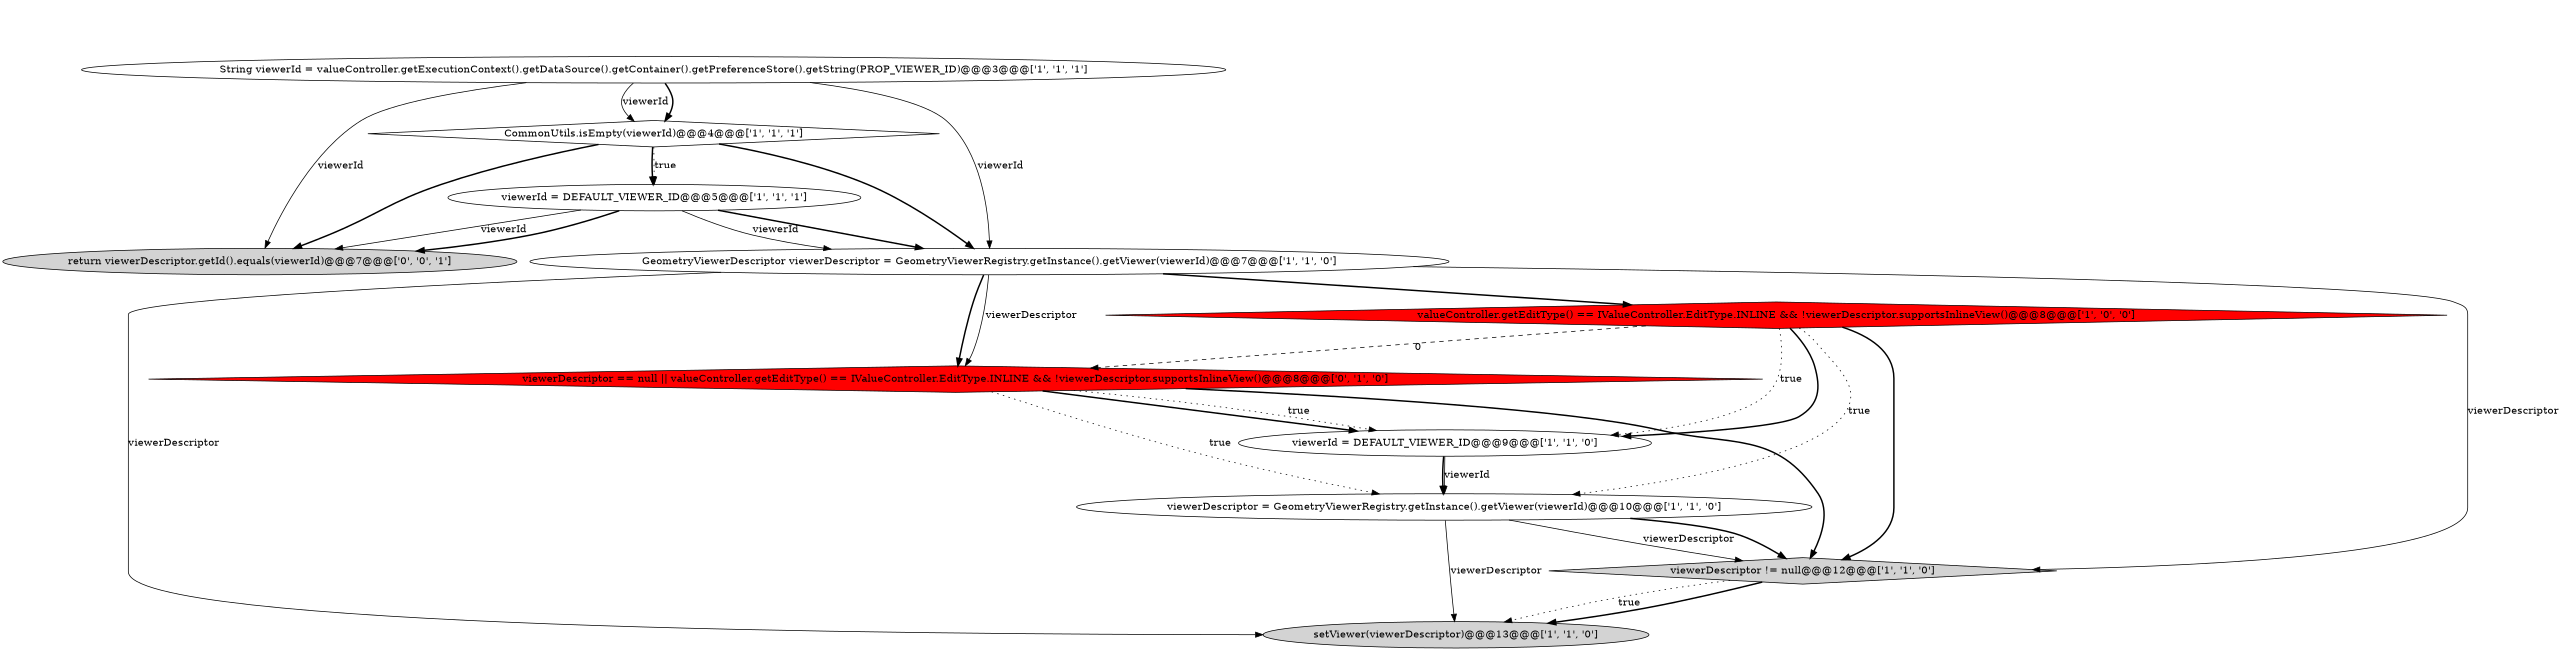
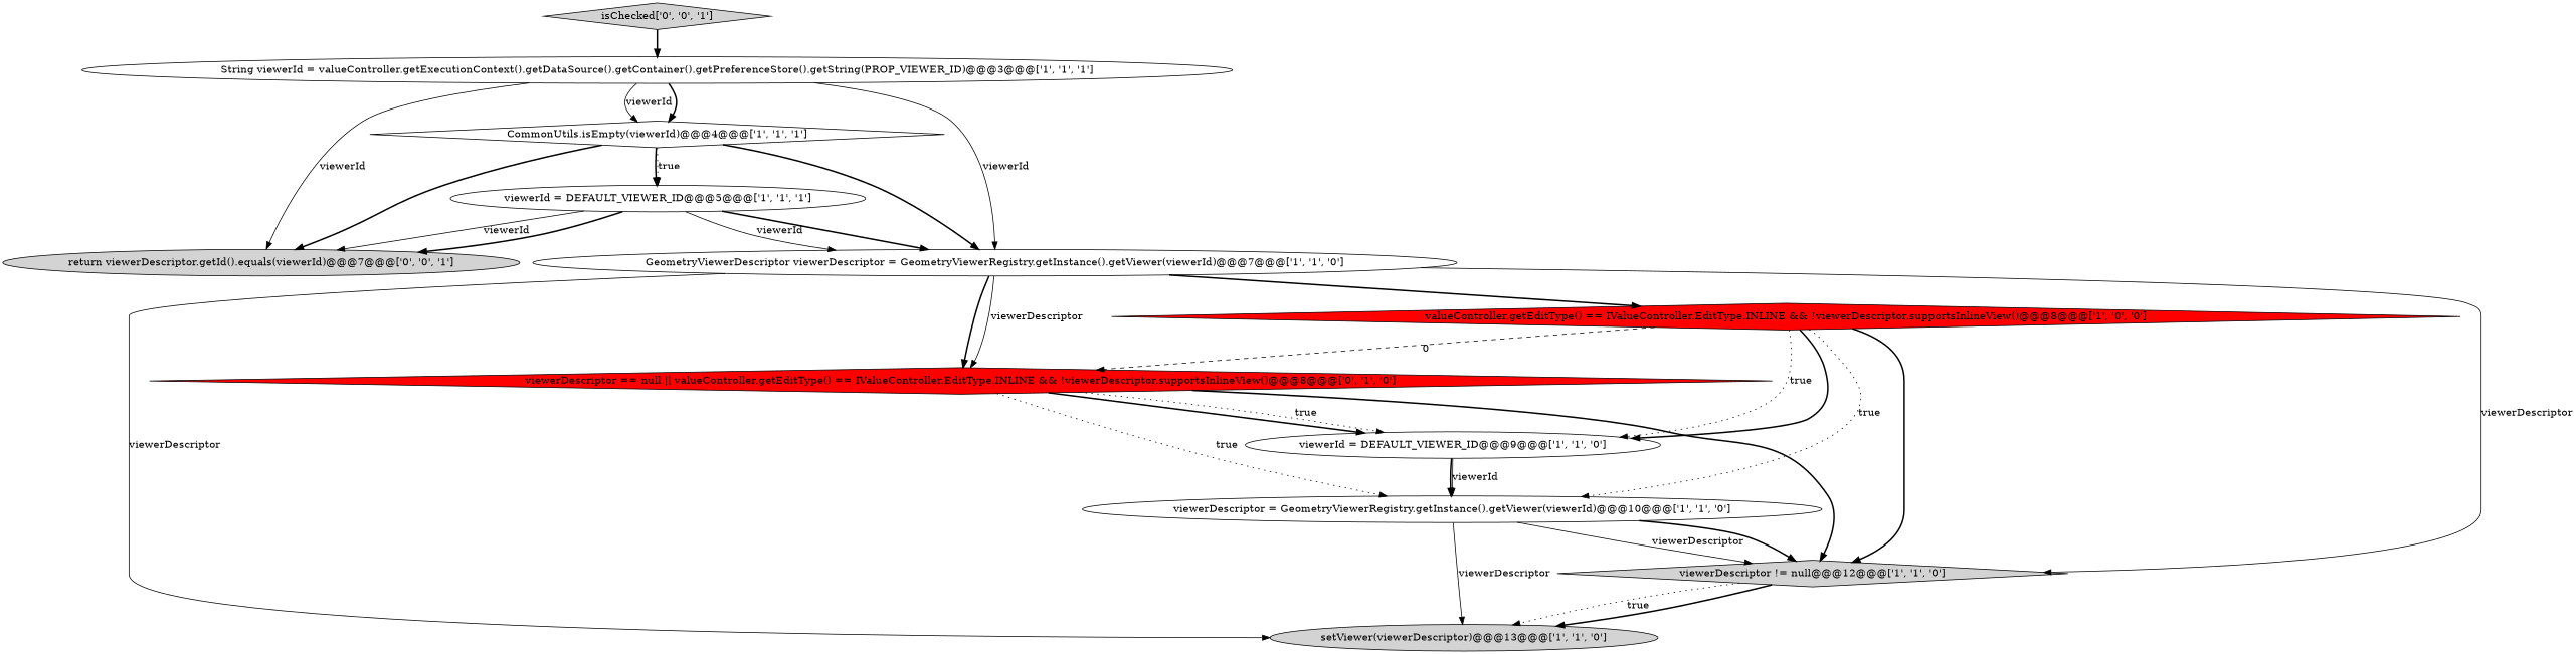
  digraph {
    node [fillcolor=white shape=ellipse style=filled]
    edge [style=bold]
    n1 [label="viewerDescriptor = GeometryViewerRegistry.getInstance().getViewer(viewerId)@@@10@@@['1', '1', '0']"]
    n2 [fillcolor=lightgray label="viewerDescriptor != null@@@12@@@['1', '1', '0']" shape=diamond]
    n3 [fillcolor=lightgray label="setViewer(viewerDescriptor)@@@13@@@['1', '1', '0']"]
    n4 [label="GeometryViewerDescriptor viewerDescriptor = GeometryViewerRegistry.getInstance().getViewer(viewerId)@@@7@@@['1', '1', '0']"]
    n5 [fillcolor=red label="valueController.getEditType() == IValueController.EditType.INLINE && !viewerDescriptor.supportsInlineView()@@@8@@@['1', '0', '0']" shape=diamond]
    n6 [fillcolor=red label="viewerDescriptor == null || valueController.getEditType() == IValueController.EditType.INLINE && !viewerDescriptor.supportsInlineView()@@@8@@@['0', '1', '0']" shape=diamond]
    n7 [label="viewerId = DEFAULT_VIEWER_ID@@@9@@@['1', '1', '0']"]
    n8 [label="CommonUtils.isEmpty(viewerId)@@@4@@@['1', '1', '1']" shape=diamond]
    n9 [label="viewerId = DEFAULT_VIEWER_ID@@@5@@@['1', '1', '1']"]
    n10 [fillcolor=lightgray label="return viewerDescriptor.getId().equals(viewerId)@@@7@@@['0', '0', '1']"]
    n11 [label="String viewerId = valueController.getExecutionContext().getDataSource().getContainer().getPreferenceStore().getString(PROP_VIEWER_ID)@@@3@@@['1', '1', '1']"]
+   n12 [fillcolor=lightgray label="isChecked['0', '0', '1']" shape=diamond]
    n1 -> n2 [label=viewerDescriptor style=solid]
    n1 -> n2
    n1 -> n3 [label=viewerDescriptor style=solid]
    n2 -> n3
    n2 -> n3 [label=true style=dotted]
    n4 -> n2 [label=viewerDescriptor style=solid]
    n4 -> n3 [label=viewerDescriptor style=solid]
    n4 -> n5
    n4 -> n6
    n4 -> n6 [label=viewerDescriptor style=solid]
    n5 -> n1 [label=true style=dotted]
    n5 -> n2
    n5 -> n6 [label=0 style=dashed]
    n5 -> n7
    n5 -> n7 [label=true style=dotted]
    n6 -> n1 [label=true style=dotted]
    n6 -> n2
    n6 -> n7
    n6 -> n7 [label=true style=dotted]
    n7 -> n1 [label=viewerId style=solid]
    n7 -> n1
    n8 -> n4
    n8 -> n9
    n8 -> n9 [label=true style=dotted]
    n8 -> n10
    n9 -> n4
    n9 -> n4 [label=viewerId style=solid]
    n9 -> n10 [label=viewerId style=solid]
    n9 -> n10
    n11 -> n4 [label=viewerId style=solid]
    n11 -> n8
    n11 -> n8 [label=viewerId style=solid]
    n11 -> n10 [label=viewerId style=solid]
+   n12 -> n11
  }
